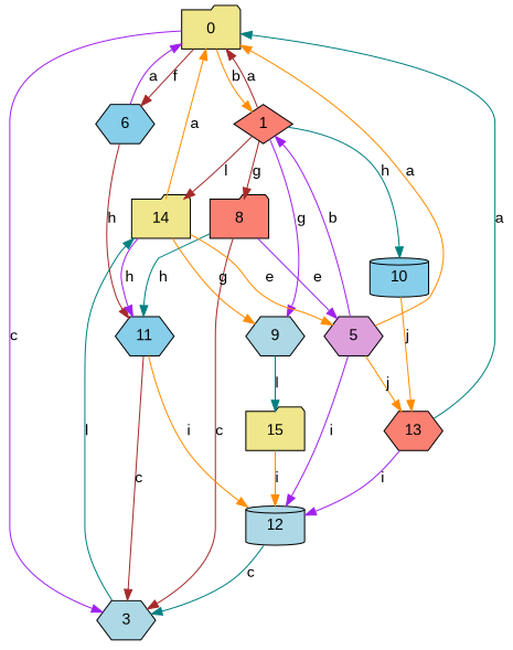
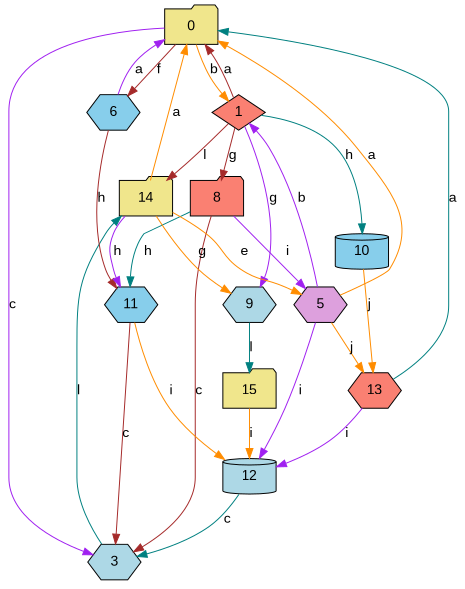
  strict digraph {
    fontname="Liberation Sans"
    node [fillcolor=khaki fontname="Liberation Sans" shape=hexagon style=filled]
    edge [color=darkorange fontname="Liberation Sans"]
    0 [shape=folder]
    1 [fillcolor=salmon shape=diamond]
    3 [fillcolor=lightblue]
    6 [fillcolor=skyblue]
    8 [fillcolor=salmon shape=folder]
    9 [fillcolor=lightblue]
    10 [fillcolor=skyblue shape=cylinder]
    14 [shape=folder]
    11 [fillcolor=skyblue]
    5 [fillcolor=plum]
    15 [shape=folder]
    13 [fillcolor=salmon]
    12 [fillcolor=lightblue shape=cylinder]
    0 -> 1 [label=b]
    0 -> 3 [color=purple label=c]
    0 -> 6 [color=brown label=f]
    1 -> 0 [color=brown label=a]
    1 -> 8 [color=brown label=g]
    1 -> 9 [color=purple label=g]
    1 -> 10 [color=teal label=h]
    1 -> 14 [color=brown label=l]
    3 -> 14 [color=teal label=l]
    6 -> 0 [color=purple label=a]
    6 -> 11 [color=brown label=h]
    8 -> 3 [color=brown label=c]
    8 -> 11 [color=teal label=h]
-   8 -> 5 [color=purple label=e]
+   8 -> 5 [color=purple label=i]
    9 -> 15 [color=teal label=l]
    10 -> 13 [label=j]
    14 -> 0 [label=a]
    14 -> 9 [label=g]
    14 -> 11 [color=purple label=h]
    14 -> 5 [label=e]
    11 -> 3 [color=brown label=c]
    11 -> 12 [label=i]
    5 -> 0 [label=a]
    5 -> 1 [color=purple label=b]
    5 -> 13 [label=j]
    5 -> 12 [color=purple label=i]
    15 -> 12 [label=i]
    13 -> 0 [color=teal label=a]
    13 -> 12 [color=purple label=i]
    12 -> 3 [color=teal label=c]
  }
